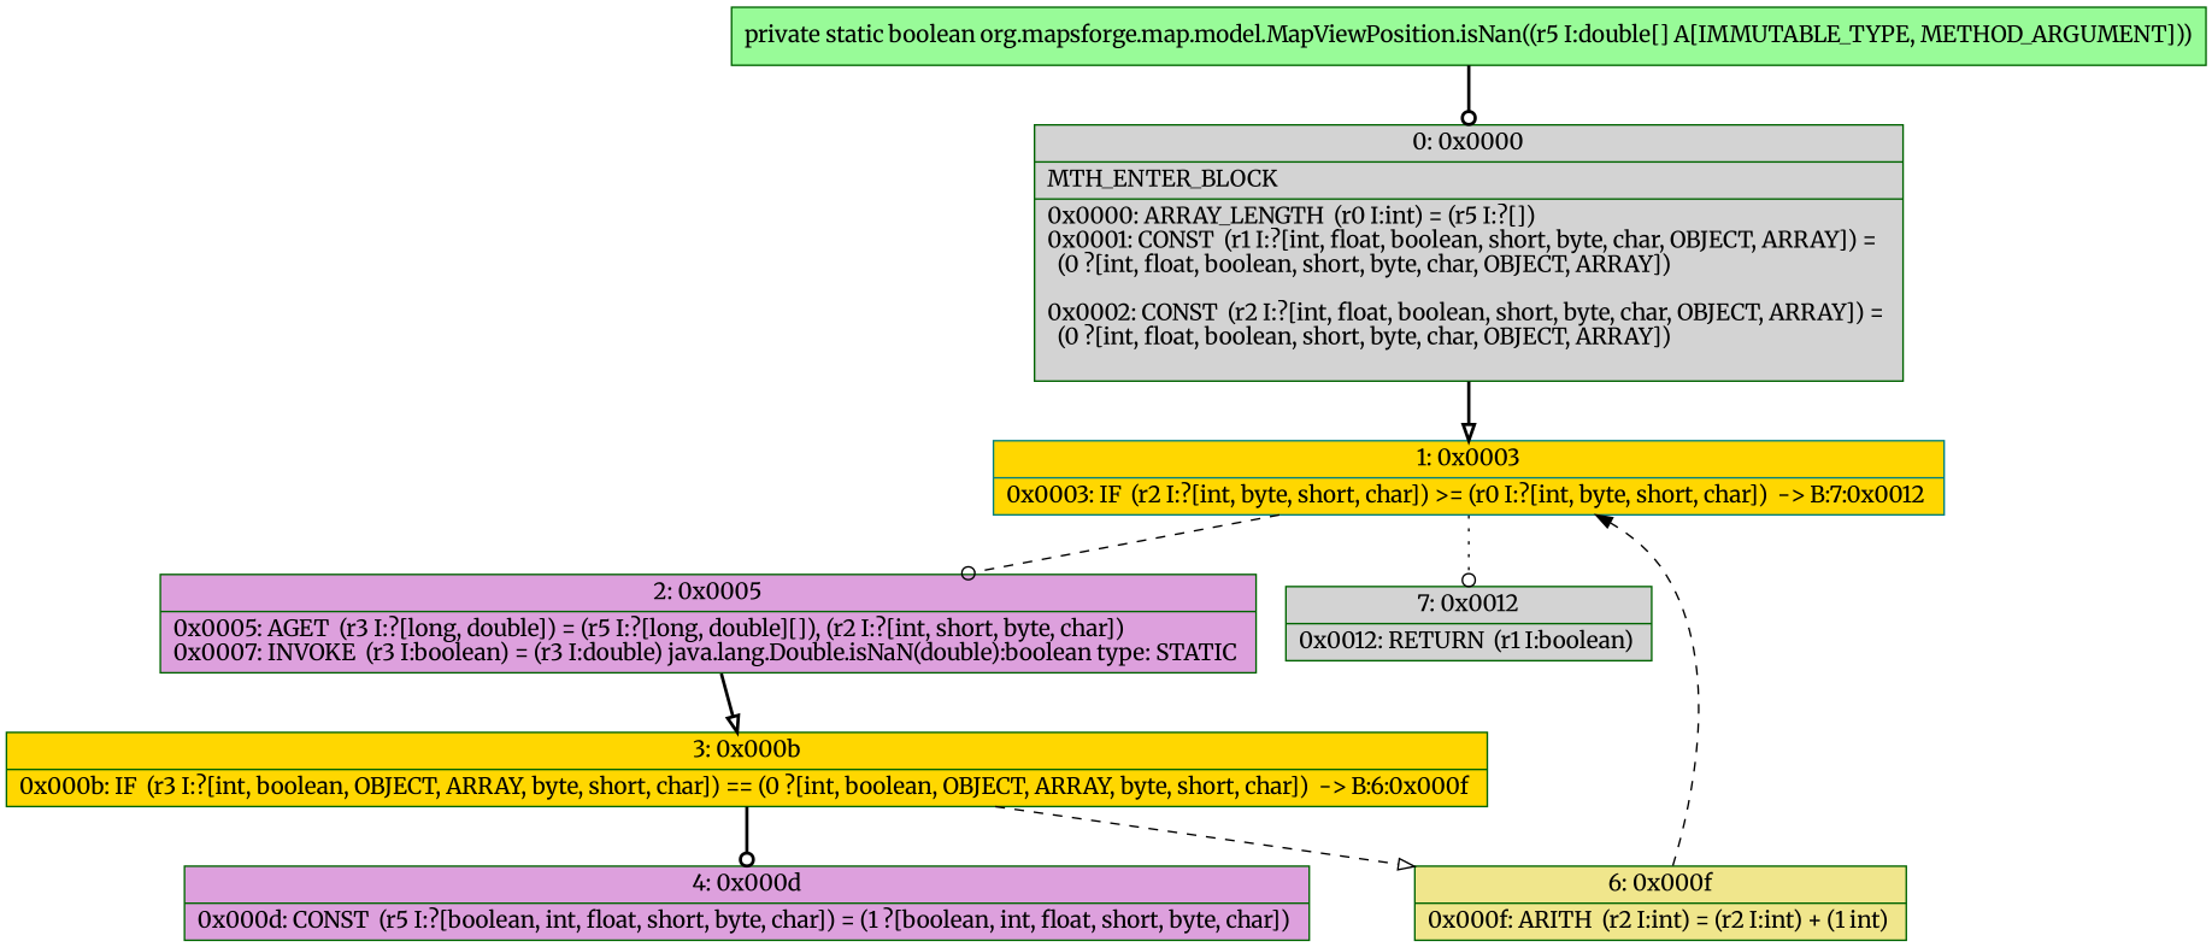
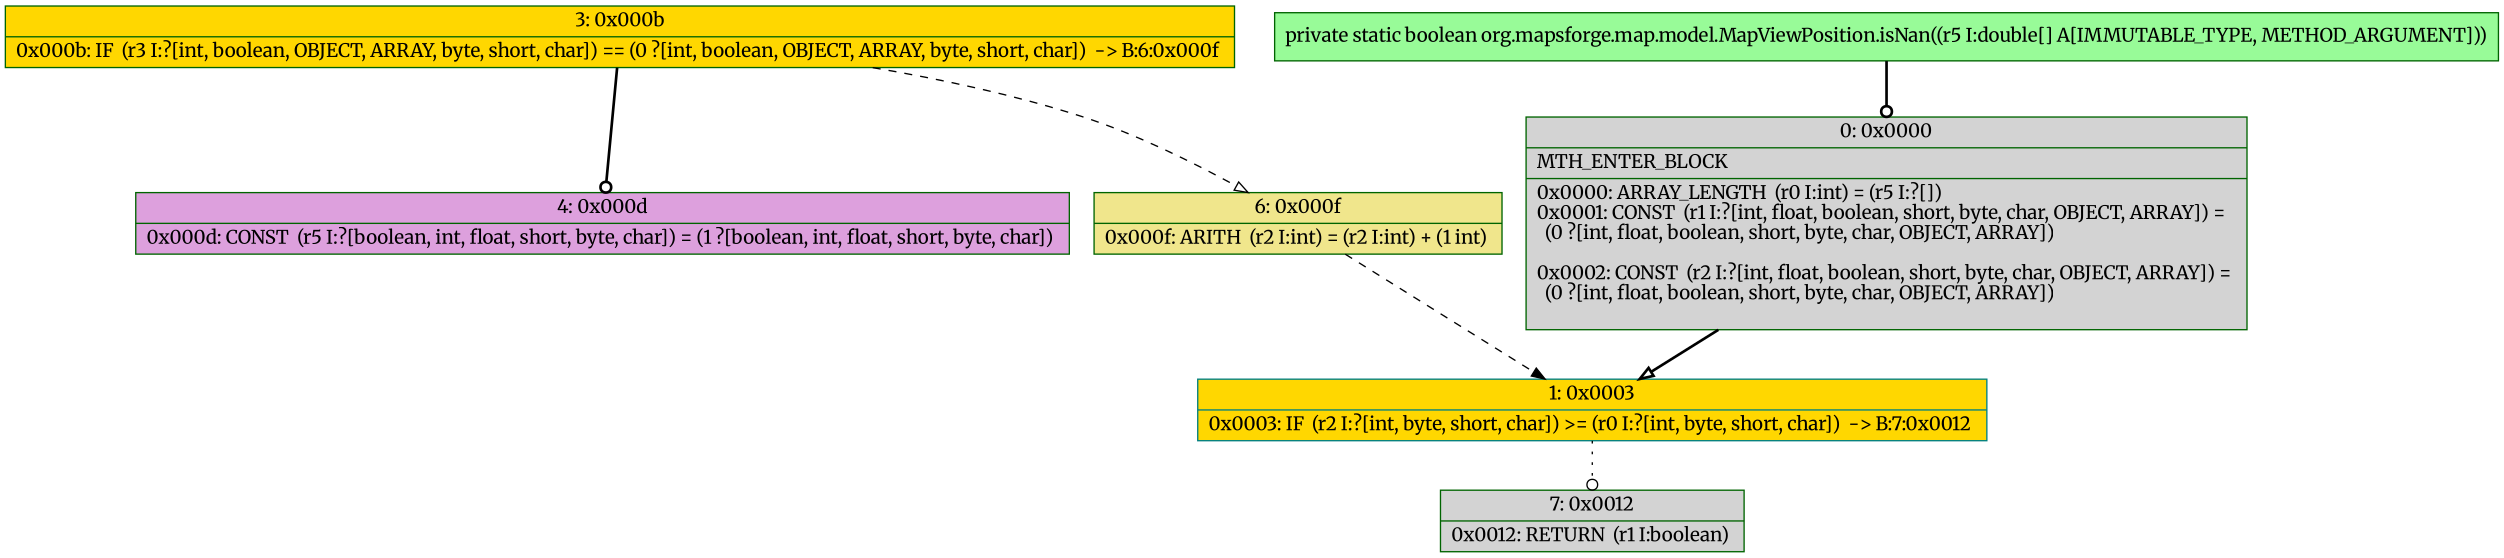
  digraph {
    fontname=Merriweather
    node [color=darkgreen fillcolor=lightgrey fontname=Merriweather shape=record style=filled]
    edge [arrowhead=odot fontname=Merriweather style=bold]
    n1 [label="{0\:\ 0x0000|MTH_ENTER_BLOCK\l|0x0000: ARRAY_LENGTH  (r0 I:int) = (r5 I:?[]) \l0x0001: CONST  (r1 I:?[int, float, boolean, short, byte, char, OBJECT, ARRAY]) = \l  (0 ?[int, float, boolean, short, byte, char, OBJECT, ARRAY])\l \l0x0002: CONST  (r2 I:?[int, float, boolean, short, byte, char, OBJECT, ARRAY]) = \l  (0 ?[int, float, boolean, short, byte, char, OBJECT, ARRAY])\l \l}"]
    n2 [color=teal fillcolor=gold label="{1\:\ 0x0003|0x0003: IF  (r2 I:?[int, byte, short, char]) \>= (r0 I:?[int, byte, short, char])  \-\> B:7:0x0012 \l}"]
-   n3 [fillcolor=plum label="{2\:\ 0x0005|0x0005: AGET  (r3 I:?[long, double]) = (r5 I:?[long, double][]), (r2 I:?[int, short, byte, char]) \l0x0007: INVOKE  (r3 I:boolean) = (r3 I:double) java.lang.Double.isNaN(double):boolean type: STATIC \l}"]
    n4 [label="{7\:\ 0x0012|0x0012: RETURN  (r1 I:boolean) \l}"]
    n5 [fillcolor=gold label="{3\:\ 0x000b|0x000b: IF  (r3 I:?[int, boolean, OBJECT, ARRAY, byte, short, char]) == (0 ?[int, boolean, OBJECT, ARRAY, byte, short, char])  \-\> B:6:0x000f \l}"]
    n6 [fillcolor=plum label="{4\:\ 0x000d|0x000d: CONST  (r5 I:?[boolean, int, float, short, byte, char]) = (1 ?[boolean, int, float, short, byte, char]) \l}"]
    n7 [fillcolor=khaki label="{6\:\ 0x000f|0x000f: ARITH  (r2 I:int) = (r2 I:int) + (1 int) \l}"]
    n8 [fillcolor=palegreen label="{private static boolean org.mapsforge.map.model.MapViewPosition.isNan((r5 I:double[] A[IMMUTABLE_TYPE, METHOD_ARGUMENT])) }"]
    n1 -> n2 [arrowhead=onormal]
-   n2 -> n3 [style=dashed]
    n2 -> n4 [style=dotted]
-   n3 -> n5 [arrowhead=onormal]
    n5 -> n6
    n5 -> n7 [arrowhead=onormal style=dashed]
    n7 -> n2 [arrowhead=normal style=dashed]
    n8 -> n1
  }
